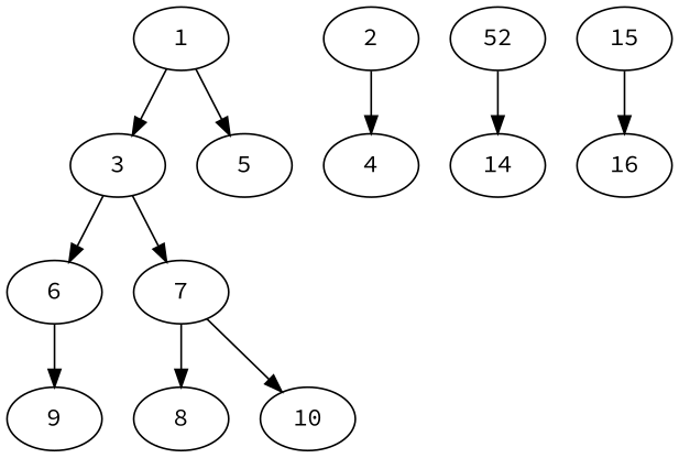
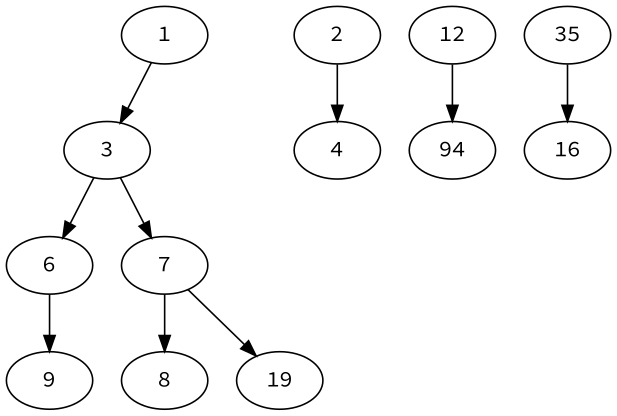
  digraph {
    fontname="Source Code Pro"
    node [alpha=0.02 fontname="Source Code Pro"]
    edge [fontname="Source Code Pro"]
    1 [alpha=0.19 expect_size=166216172335792128000]
    3 [alpha=0.11 expect_size=44039179260133376000]
-   5 [alpha=0.03 expect_size=4073723704403503]
    6 [alpha=0.05 expect_size=10881325856924518]
    7 [alpha=0.04 expect_size=6176360290316597]
    9 [expect_size=30012717993268440]
    8 [expect_size=2531781136779840]
-   10 [alpha=0.16 expect_size=117996748882004368]
+   10 [alpha=0.16 expect_size=117996748882004368 label=19]
    2 [alpha=0.03 expect_size=160114917505028192]
    4 [alpha=0.14 expect_size=705209439257564]
-   12 [alpha=0.06 expect_size=121418580116455680 label=52]
-   14 [alpha=0.04 expect_size=200897345519932000]
-   15 [alpha=0.12 expect_size=17085850099864567808]
+   12 [alpha=0.06 expect_size=121418580116455680]
+   14 [alpha=0.04 expect_size=200897345519932000 label=94]
+   15 [alpha=0.12 expect_size=17085850099864567808 label=35]
    16 [expect_size=1332056595731891]
    1 -> 3
-   1 -> 5
    3 -> 6
    3 -> 7
    6 -> 9
    7 -> 8
    7 -> 10
    2 -> 4
    12 -> 14
    15 -> 16
  }
